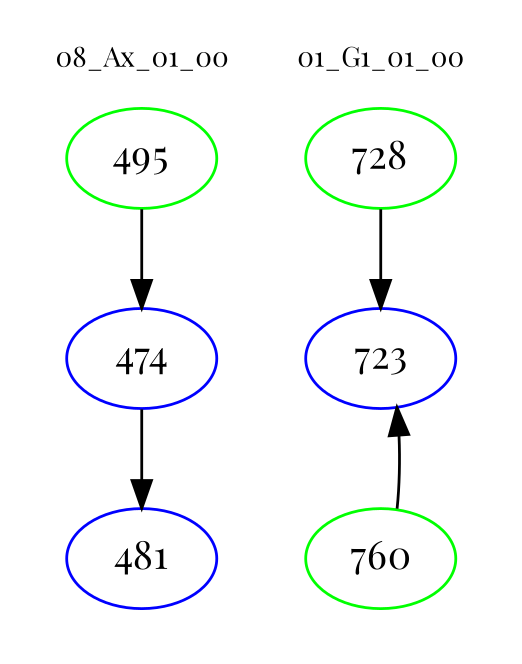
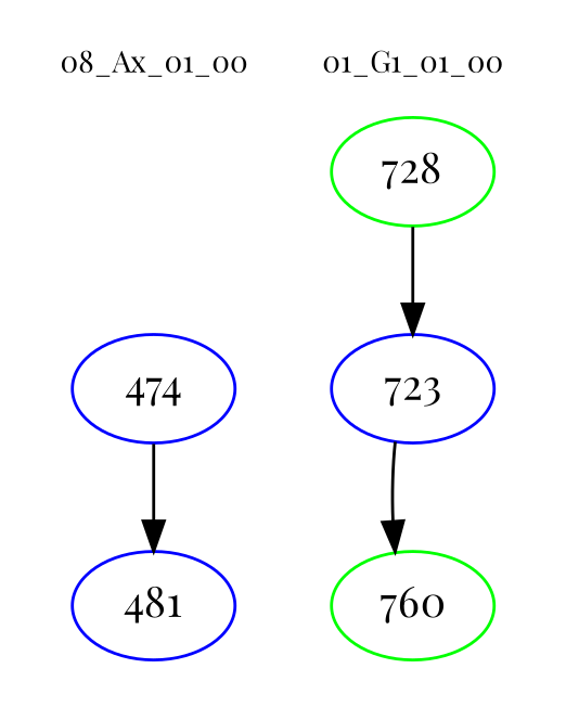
  digraph {
    fontname="Playfair Display"
    node [color=green fontname="Playfair Display"]
    edge [color=black fontname="Playfair Display"]
-   n1 [label=495]
    n2 [color=blue label=474]
    n3 [color=blue label=481]
    n4 [label=728]
    n5 [color=blue label=723]
    n6 [label=760]
    subgraph cluster_1 {
      color=white
      fontsize=10
      label="08_Ax_01_00"
-     n1
      n2
      n3
    }
    subgraph cluster_2 {
      color=white
      fontsize=10
      label="01_G1_01_00"
      n4
      n5
      n6
    }
-   n1 -> n2
    n2 -> n3
    n4 -> n5
-   n6 -> n5
+   n5 -> n6
  }
